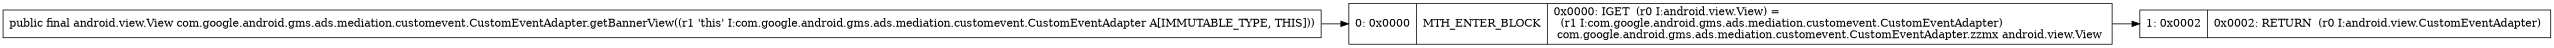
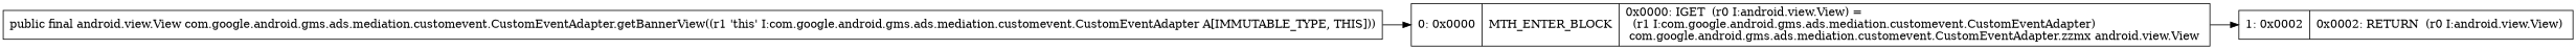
  digraph {
    rankdir=LR
    node [shape=record]
    n1 [label="{0\:\ 0x0000|MTH_ENTER_BLOCK\l|0x0000: IGET  (r0 I:android.view.View) = \l  (r1 I:com.google.android.gms.ads.mediation.customevent.CustomEventAdapter)\l com.google.android.gms.ads.mediation.customevent.CustomEventAdapter.zzmx android.view.View \l}"]
-   n2 [label="{1\:\ 0x0002|0x0002: RETURN  (r0 I:android.view.CustomEventAdapter) \l}"]
+   n2 [label="{1\:\ 0x0002|0x0002: RETURN  (r0 I:android.view.View) \l}"]
    n3 [label="{public final android.view.View com.google.android.gms.ads.mediation.customevent.CustomEventAdapter.getBannerView((r1 'this' I:com.google.android.gms.ads.mediation.customevent.CustomEventAdapter A[IMMUTABLE_TYPE, THIS])) }"]
    n1 -> n2
    n3 -> n1
  }
